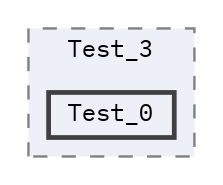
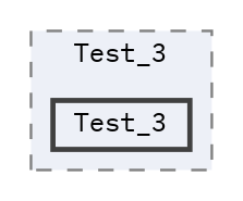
  digraph {
    compound=true
    fontname="IBM Plex Mono"
-   n1 [color=grey25 fillcolor="#edf0f7" fontname="IBM Plex Mono" fontsize=10 height=0.2 label=Test_0 shape=box style="filled,bold" width=0.4]
+   n1 [color=grey25 fillcolor="#edf0f7" fontname="IBM Plex Mono" fontsize=10 height=0.2 label=Test_3 shape=box style="filled,bold" width=0.4]
    subgraph cluster_1 {
      bgcolor="#edf0f7"
      fontsize=10
      label=Test_3
      pencolor=grey50
      style="filled,dashed"
      n1
    }
  }
